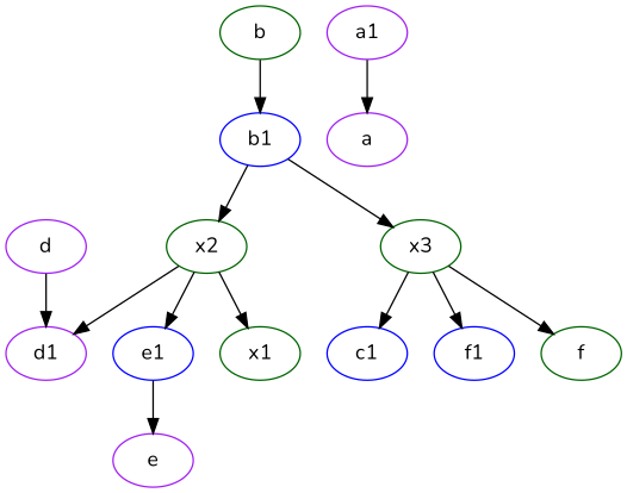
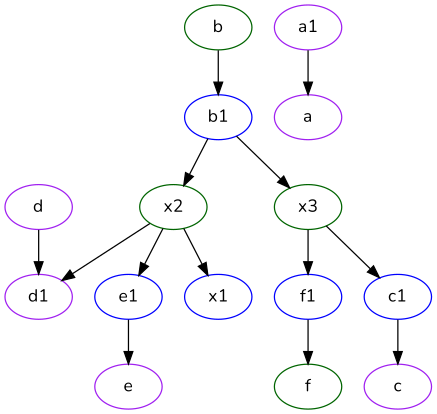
  digraph {
    fontname=Nunito
    node [color=purple fontname=Nunito]
    edge [fontname=Nunito]
+   c
    c1 [color=blue]
    n3 [color=darkgreen label=x3]
    b1 [color=blue]
    x2 [color=darkgreen]
    f1 [color=blue]
    d1
-   x1 [color=darkgreen]
+   x1 [color=blue]
    e1 [color=blue]
    f [color=darkgreen]
    b [color=darkgreen]
    a1
    a
    d
    e
+   c1 -> c
    n3 -> c1
    n3 -> f1
    b1 -> n3
    b1 -> x2
    x2 -> d1
    x2 -> x1
    x2 -> e1
-   n3 -> f
+   f1 -> f
    e1 -> e
    b -> b1
    a1 -> a
    d -> d1
  }
